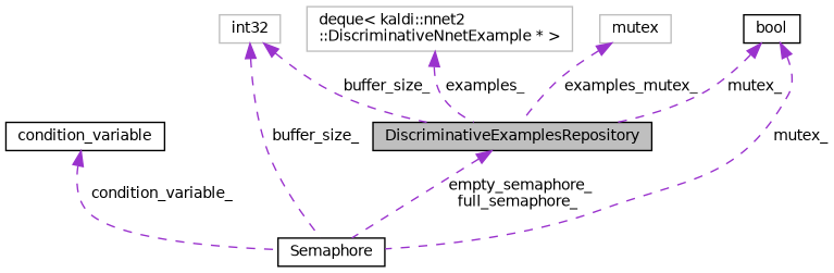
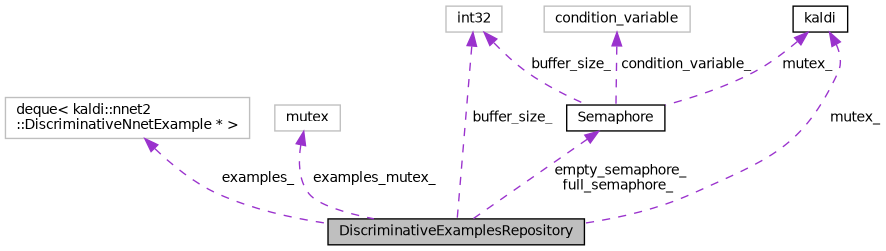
  digraph {
    node [color=grey75 fillcolor=white fontname=Helvetica fontsize=10 shape=record style=filled]
    edge [color=darkorchid3 dir=back fontname=Helvetica fontsize=10 labelfontname=Helvetica labelfontsize=10 style=dashed]
    n1 [color=black fillcolor=grey75 fontcolor=black height=0.2 label=DiscriminativeExamplesRepository width=0.4]
    n2 [height=0.2 label="deque\< kaldi::nnet2\l::DiscriminativeNnetExample * \>" width=0.4]
    n3 [height=0.2 label=mutex width=0.4]
    n4 [color=black height=0.2 label=Semaphore width=0.4]
-   n5 [color=black height=0.2 label=condition_variable width=0.4]
+   n5 [height=0.2 label=condition_variable width=0.4]
    n6 [height=0.2 label=int32 width=0.4]
-   n7 [color=black height=0.2 label=bool width=0.4]
+   n7 [color=black height=0.2 label=kaldi width=0.4]
    n2 -> n1 [label=" examples_"]
    n3 -> n1 [label=" examples_mutex_"]
-   n1 -> n4 [label=" empty_semaphore_\nfull_semaphore_"]
+   n4 -> n1 [label=" empty_semaphore_\nfull_semaphore_"]
    n5 -> n4 [label=" condition_variable_"]
    n6 -> n1 [label=" buffer_size_"]
    n6 -> n4 [label=" buffer_size_"]
    n7 -> n1 [label=" mutex_"]
    n7 -> n4 [label=" mutex_"]
  }
